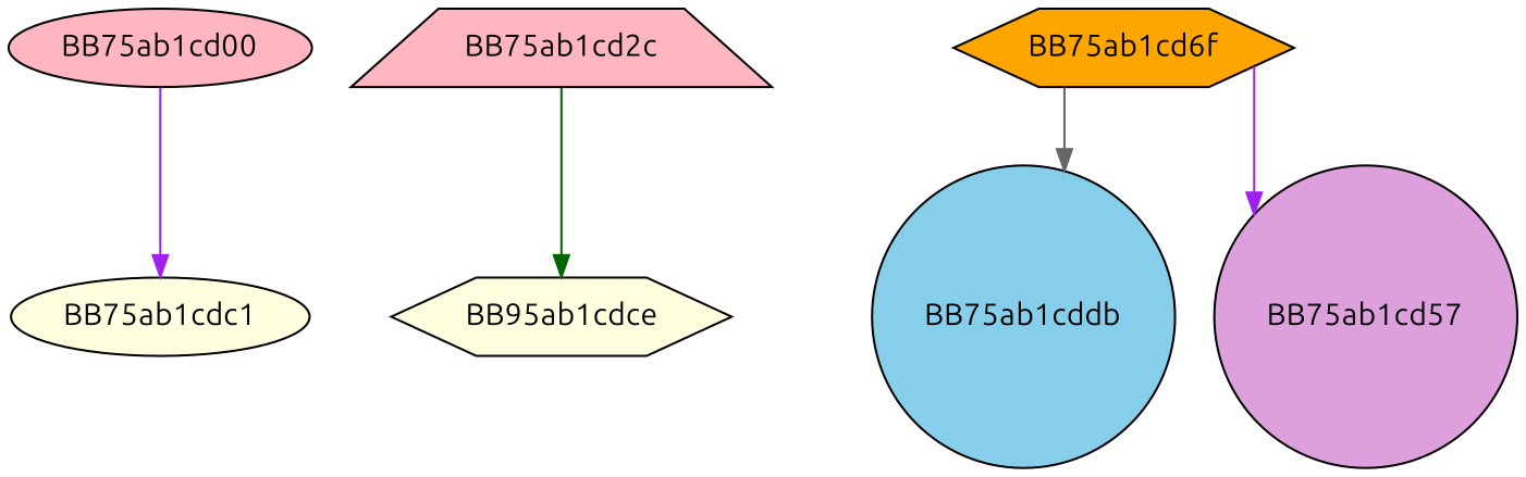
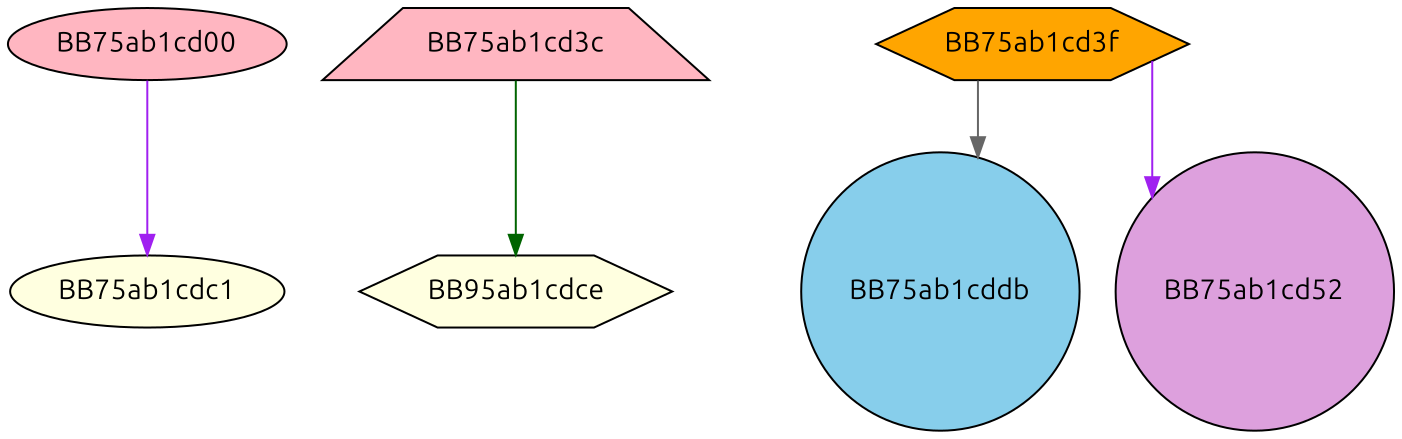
  digraph {
    fontname=Ubuntu
    splines=ortho
    node [fillcolor=lightyellow fontname=Ubuntu shape=ellipse style=filled]
    edge [color=purple fontname=Ubuntu]
    BB75ab1cdc1
    BB75ab1cd00 [fillcolor=lightpink]
-   BB75ab1cd2c [fillcolor=lightpink shape=trapezium]
+   BB75ab1cd2c [fillcolor=lightpink shape=trapezium label=BB75ab1cd3c]
    n4 [label=BB95ab1cdce shape=hexagon]
-   BB75ab1cd3f [fillcolor=orange shape=hexagon label=BB75ab1cd6f]
+   BB75ab1cd3f [fillcolor=orange shape=hexagon]
    BB75ab1cddb [fillcolor=skyblue shape=circle]
-   BB75ab1cd52 [fillcolor=plum shape=circle label=BB75ab1cd57]
+   BB75ab1cd52 [fillcolor=plum shape=circle]
    BB75ab1cd00 -> BB75ab1cdc1
    BB75ab1cd2c -> n4 [color=darkgreen]
    BB75ab1cd3f -> BB75ab1cddb [color=gray40]
    BB75ab1cd3f -> BB75ab1cd52
  }
